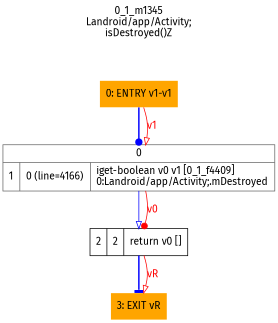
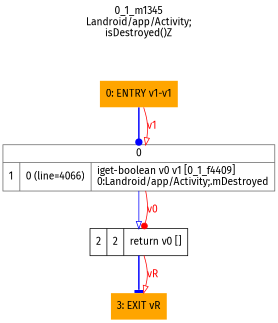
  digraph {
    label="0_1_m1345\nLandroid/app/Activity;\nisDestroyed()Z"
    labelloc=t
    rankdir=UD
    fontname="Fira Sans"
    node [shape=plaintext style=filled fillcolor=orange color=black fontname="Fira Sans"]
    edge [color=blue fontcolor=blue style=solid arrowhead=onormal fontname="Fira Sans"]
    n1 [label="0: ENTRY v1-v1"]
-   n2 [color=gray40 label="{0|{1|0 (line=4166)|iget-boolean v0 v1 [0_1_f4409]\l0:Landroid/app/Activity;.mDestroyed\l}}" shape=record fillcolor=white]
+   n2 [color=gray40 label="{0|{1|0 (line=4066)|iget-boolean v0 v1 [0_1_f4409]\l0:Landroid/app/Activity;.mDestroyed\l}}" shape=record fillcolor=white]
    n3 [label="2|2|return v0 []\l" shape=record fillcolor=white]
    n4 [label="3: EXIT vR"]
    n1 -> n2 [weight=100 style=bold arrowhead=dot]
    n1 -> n2 [color=red fontcolor=red label=v1]
    n2 -> n3 [weight=100]
    n2 -> n3 [color=red fontcolor=red label=v0 arrowhead=dot]
    n3 -> n4 [weight=100 style=bold arrowhead=tee]
    n3 -> n4 [color=red fontcolor=red label=vR]
  }
